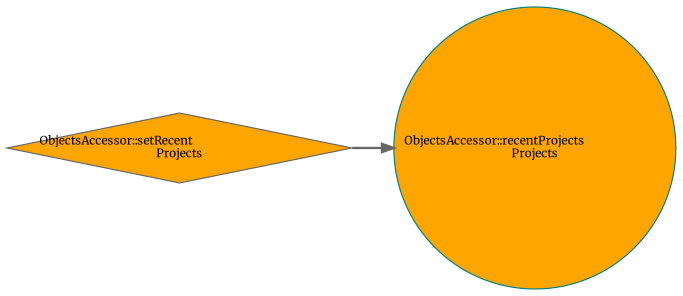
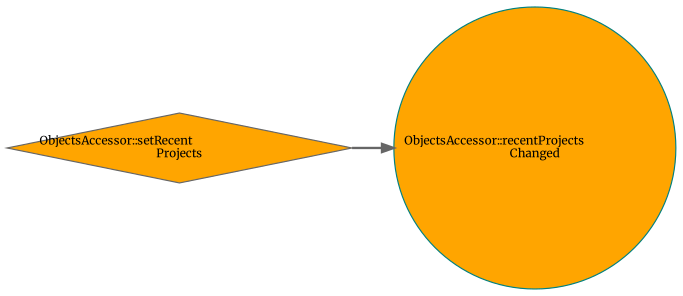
  digraph {
    rankdir=RL
    fontname=Merriweather
    node [fillcolor=orange fontname=Merriweather fontsize=10 style=filled]
-   n1 [color=teal fontcolor=black height=0.2 label="ObjectsAccessor::recentProjects\lProjects" shape=circle width=0.4]
+   n1 [color=teal fontcolor=black height=0.2 label="ObjectsAccessor::recentProjects\lChanged" shape=circle width=0.4]
    n2 [color=gray40 height=0.2 label="ObjectsAccessor::setRecent\lProjects" shape=diamond width=0.4]
    n1 -> n2 [color=gray40 dir=back fontname=Merriweather fontsize=10 labelfontname=Helvetica labelfontsize=10 style=bold]
  }
